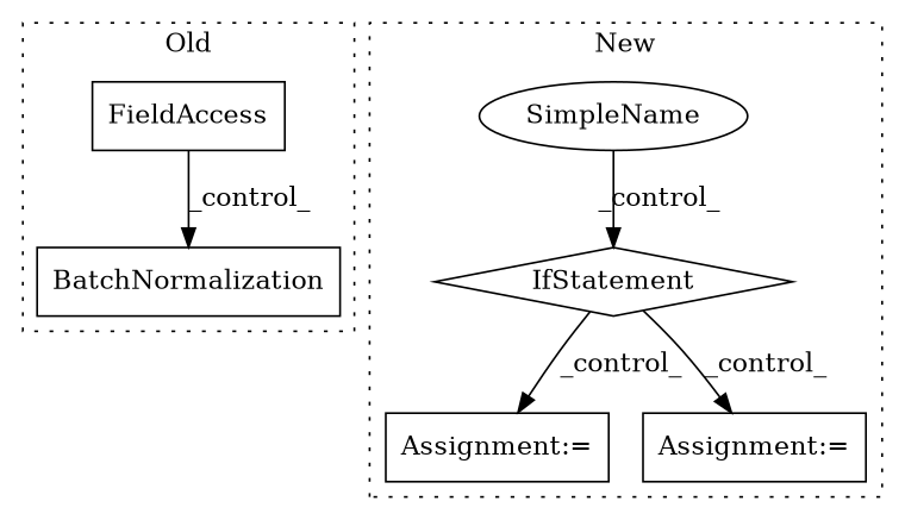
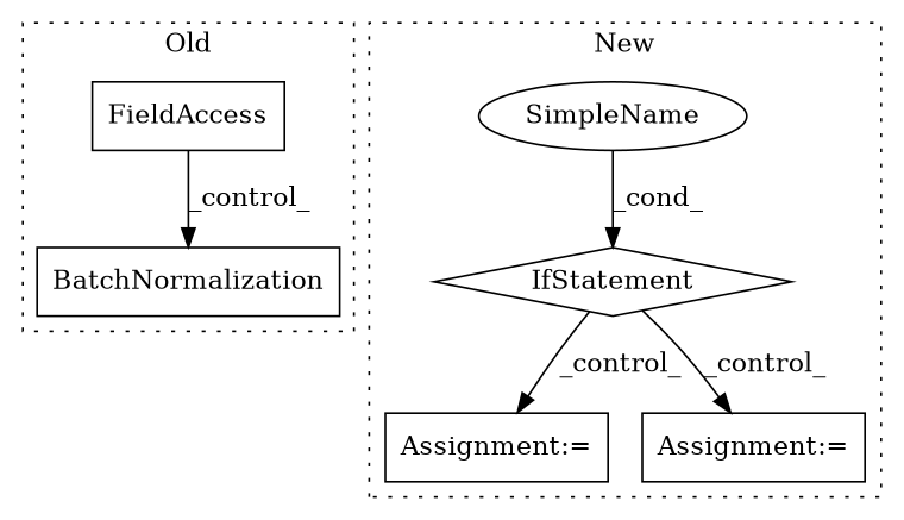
  digraph {
    node [a=7 shape=box]
    n1 [a=32 l="19,1" label=BatchNormalization s="995,1024"]
    n2 [a=22 l=23 label=FieldAccess s=971]
    n3 [a=25 l="4,2" label=IfStatement s="1562,1582" shape=diamond]
    n4 [l=2 label="Assignment:=" s=1620]
    n5 [a=42 l=16 label=SimpleName s=1566 shape=ellipse]
    n6 [l=1 label="Assignment:=" s=1728]
    subgraph cluster_1 {
      label=Old
      style=dotted
      n1
      n2
    }
    subgraph cluster_2 {
      label=New
      style=dotted
      n3
      n4
      n5
      n6
    }
    n2 -> n1 [label=_control_]
    n3 -> n4 [label=_control_]
    n3 -> n6 [label=_control_]
-   n5 -> n3 [label=_control_]
+   n5 -> n3 [label=_cond_]
  }
